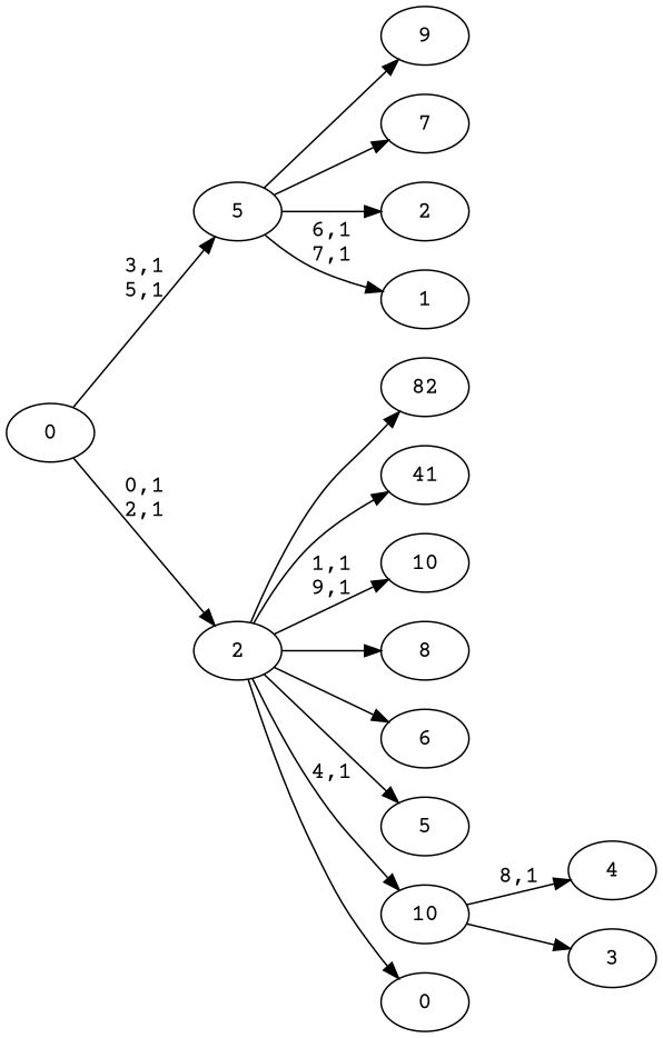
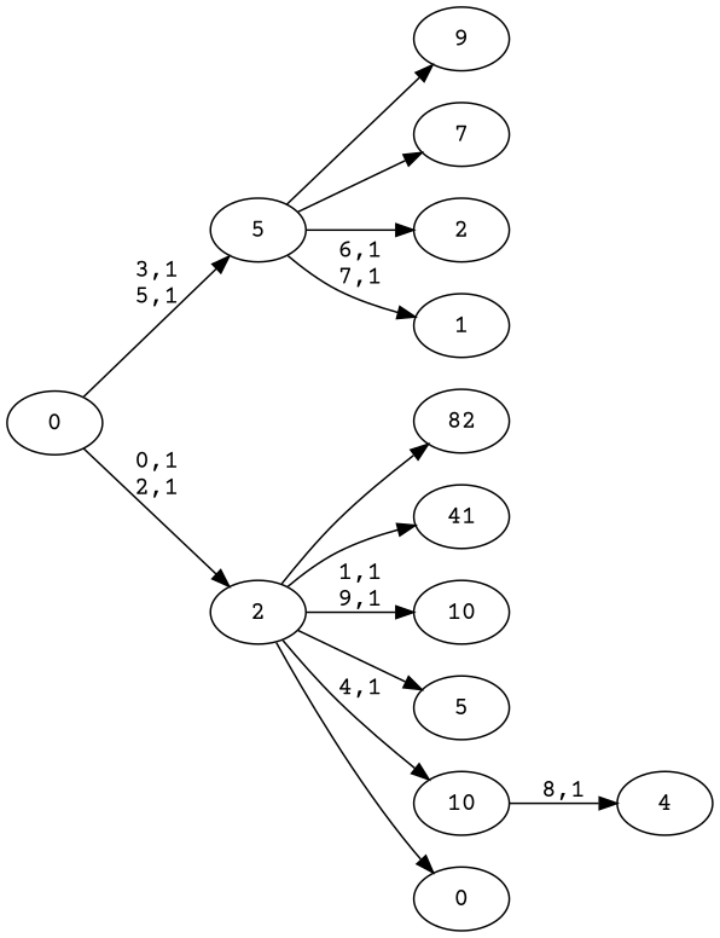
  digraph {
    fontname="Courier Prime"
    rankdir=LR
    node [fontname="Courier Prime"]
    edge [fontname="Courier Prime"]
    n1 [label=82]
    n2 [label=41]
    n3 [label=10]
    n4 [label=9]
-   n5 [label=8]
    n6 [label=7]
-   n7 [label=6]
    n8 [label=5]
    n9 [label=4]
-   n10 [label=3]
    10
    n12 [label=2]
    n13 [label=1]
    5
    n15 [label=0]
    2
    0
    10 -> n9 [label="8,1"]
-   10 -> n10
    5 -> n4
    5 -> n6
    5 -> n12
    5 -> n13 [label="6,1\n7,1"]
    2 -> n1
    2 -> n2
    2 -> n3 [label="1,1\n9,1"]
-   2 -> n5
-   2 -> n7
    2 -> n8
    2 -> 10 [label="4,1"]
    2 -> n15
    0 -> 5 [label="3,1\n5,1"]
    0 -> 2 [label="0,1\n2,1"]
  }
